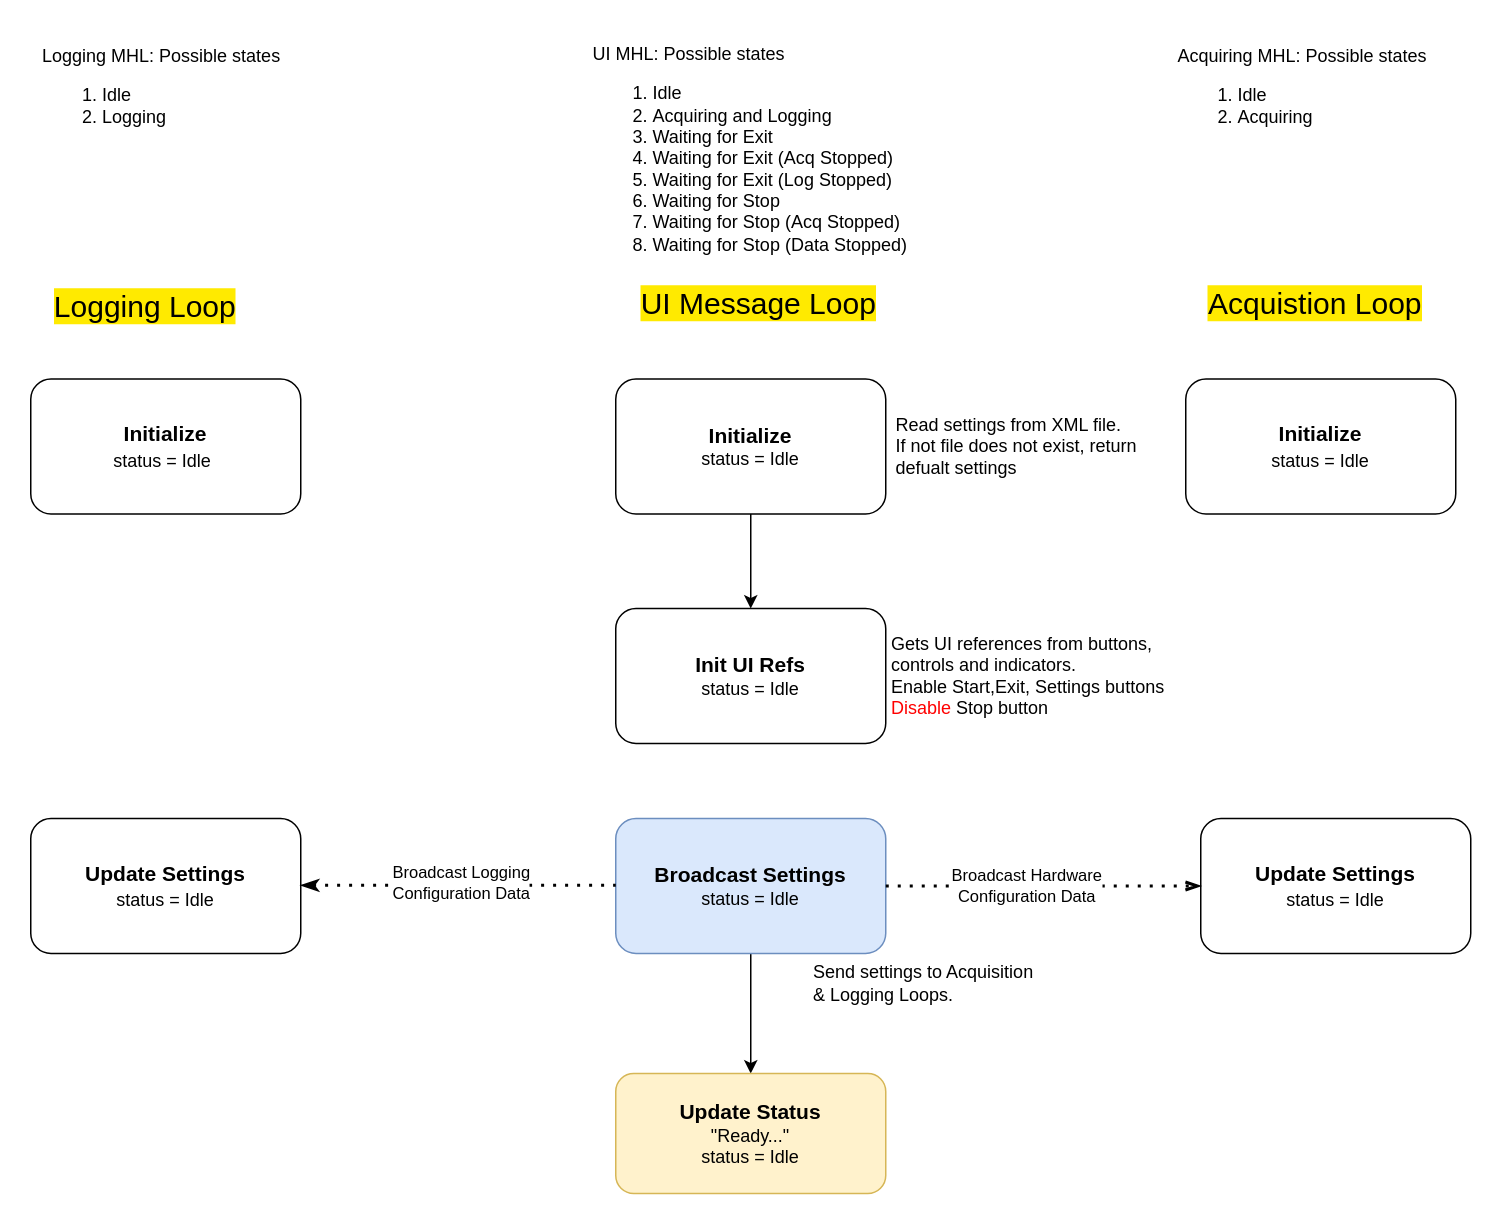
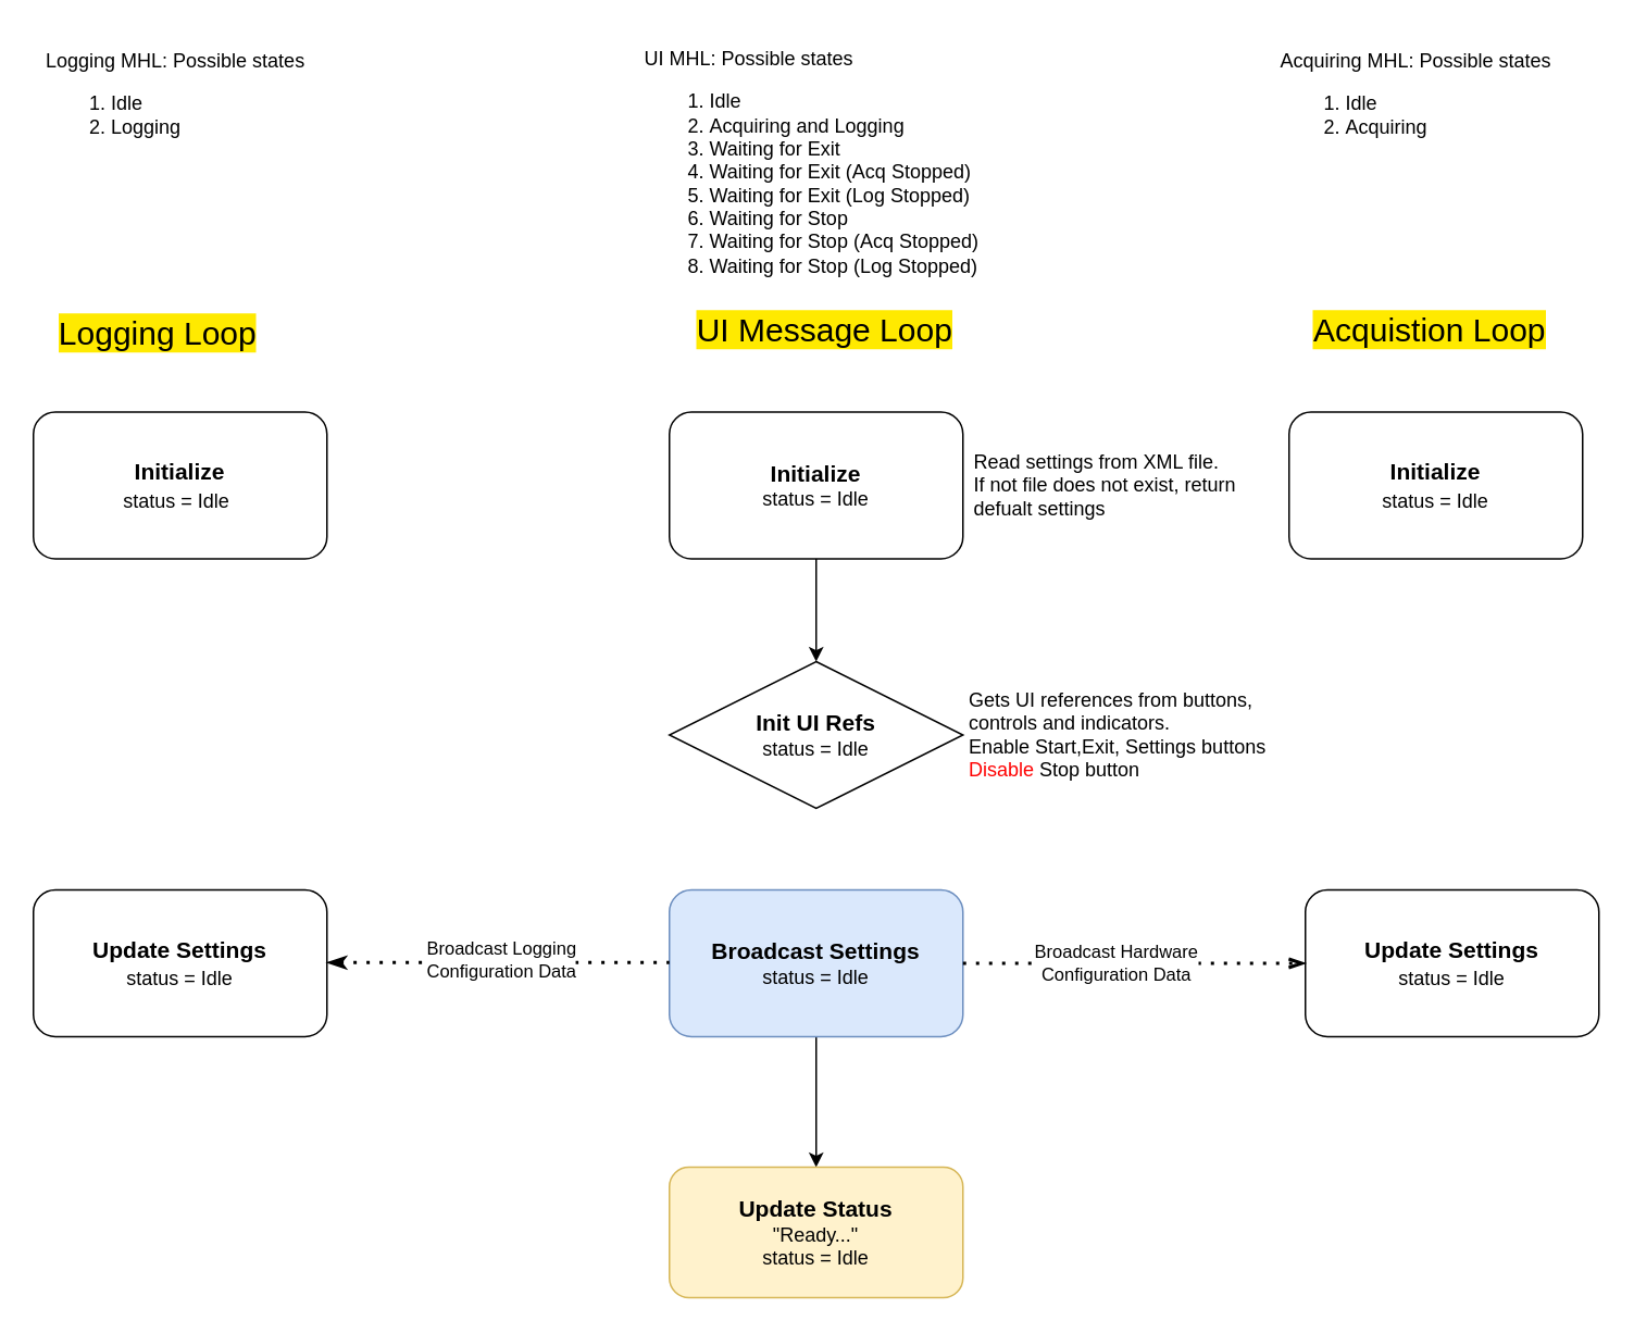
  <mxCell id="0" />
  <mxCell id="1" parent="0" />
  <mxCell id="2" style="edgeStyle=orthogonalEdgeStyle;rounded=0;orthogonalLoop=1;jettySize=auto;html=1;exitX=0.5;exitY=1;exitDx=0;exitDy=0;entryX=0.5;entryY=0;entryDx=0;entryDy=0;" parent="1" source="3" target="5" edge="1"><mxGeometry relative="1" as="geometry" /></mxCell>
  <mxCell id="3" value="&lt;div style=&quot;&quot;&gt;&lt;span style=&quot;background-color: initial;&quot;&gt;&lt;b&gt;&lt;font style=&quot;font-size: 14px;&quot;&gt;Initialize&lt;/font&gt;&lt;/b&gt;&lt;/span&gt;&lt;/div&gt;&lt;div style=&quot;&quot;&gt;&lt;span style=&quot;background-color: initial;&quot;&gt;status = Idle&lt;/span&gt;&lt;/div&gt;" style="rounded=1;whiteSpace=wrap;html=1;fontSize=12;glass=0;strokeWidth=1;shadow=0;align=center;" parent="1" vertex="1"><mxGeometry x="410" y="252" width="180" height="90" as="geometry" /></mxCell>
  <mxCell id="4" value="UI Message Loop" style="text;html=1;align=center;verticalAlign=middle;resizable=0;points=[];autosize=1;strokeColor=none;fillColor=none;fontStyle=0;labelBackgroundColor=#ffea00;fontSize=20;" parent="1" vertex="1"><mxGeometry x="415" y="181" width="180" height="40" as="geometry" /></mxCell>
- <mxCell id="5" value="&lt;b&gt;&lt;font style=&quot;font-size: 14px;&quot;&gt;Init UI Refs&lt;/font&gt;&lt;/b&gt;&lt;br&gt;status = Idle" style="rounded=1;whiteSpace=wrap;html=1;" parent="1" vertex="1"><mxGeometry x="410" y="405" width="180" height="90" as="geometry" /></mxCell>
+ <mxCell id="5" value="&lt;b&gt;&lt;font style=&quot;font-size: 14px;&quot;&gt;Init UI Refs&lt;/font&gt;&lt;/b&gt;&lt;br&gt;status = Idle" style="rhombus;whiteSpace=wrap;html=1;" parent="1" vertex="1"><mxGeometry x="410" y="405" width="180" height="90" as="geometry" /></mxCell>
  <mxCell id="6" style="rounded=0;orthogonalLoop=1;jettySize=auto;html=1;exitX=0.5;exitY=1;exitDx=0;exitDy=0;entryX=0.5;entryY=0;entryDx=0;entryDy=0;" parent="1" source="7" target="21" edge="1"><mxGeometry relative="1" as="geometry" /></mxCell>
  <mxCell id="7" value="&lt;b&gt;&lt;font style=&quot;font-size: 14px;&quot;&gt;Broadcast Settings&lt;/font&gt;&lt;/b&gt;&lt;br&gt;status = Idle" style="rounded=1;whiteSpace=wrap;html=1;fillColor=#dae8fc;strokeColor=#6c8ebf;" parent="1" vertex="1"><mxGeometry x="410" y="545" width="180" height="90" as="geometry" /></mxCell>
  <mxCell id="8" value="Read settings from XML file.&lt;br&gt;If not file does not exist, return&lt;br&gt;defualt settings" style="text;html=1;align=left;verticalAlign=middle;resizable=0;points=[];autosize=1;strokeColor=none;fillColor=none;" parent="1" vertex="1"><mxGeometry x="595" y="267" width="180" height="60" as="geometry" /></mxCell>
  <mxCell id="9" value="Gets UI references from buttons,&lt;br&gt;controls and indicators.&lt;br&gt;Enable Start,Exit, Settings buttons&lt;br&gt;&lt;font color=&quot;#ff0000&quot;&gt;Disable&lt;/font&gt; Stop button" style="text;html=1;align=left;verticalAlign=middle;resizable=0;points=[];autosize=1;strokeColor=none;fillColor=none;" parent="1" vertex="1"><mxGeometry x="592" y="412.5" width="205" height="75" as="geometry" /></mxCell>
- <mxCell id="10" value="Send settings to Acquisition &lt;br&gt;&amp;amp; Logging Loops.&lt;br&gt;" style="text;html=1;align=left;verticalAlign=middle;resizable=0;points=[];autosize=1;strokeColor=none;fillColor=none;" parent="1" vertex="1"><mxGeometry x="540" y="635" width="170" height="40" as="geometry" /></mxCell>
  <mxCell id="11" value="&lt;div style=&quot;&quot;&gt;&lt;span style=&quot;background-color: initial;&quot;&gt;&lt;b&gt;&lt;font style=&quot;font-size: 14px;&quot;&gt;Initialize&lt;/font&gt;&lt;/b&gt;&lt;/span&gt;&lt;/div&gt;&lt;div style=&quot;&quot;&gt;status = Idle&lt;span style=&quot;background-color: initial;&quot;&gt;&lt;b&gt;&lt;font style=&quot;font-size: 14px;&quot;&gt;&lt;br&gt;&lt;/font&gt;&lt;/b&gt;&lt;/span&gt;&lt;/div&gt;" style="rounded=1;whiteSpace=wrap;html=1;fontSize=12;glass=0;strokeWidth=1;shadow=0;align=center;" parent="1" vertex="1"><mxGeometry x="790" y="252" width="180" height="90" as="geometry" /></mxCell>
  <mxCell id="12" value="Acquistion Loop" style="text;html=1;align=center;verticalAlign=middle;resizable=0;points=[];autosize=1;strokeColor=none;fillColor=none;fontStyle=0;labelBackgroundColor=#ffea00;fontSize=20;" parent="1" vertex="1"><mxGeometry x="793" y="181" width="165" height="40" as="geometry" /></mxCell>
  <mxCell id="13" value="Logging Loop" style="text;html=1;align=center;verticalAlign=middle;resizable=0;points=[];autosize=1;strokeColor=none;fillColor=none;fontStyle=0;labelBackgroundColor=#ffea00;fontSize=20;" parent="1" vertex="1"><mxGeometry x="26" y="183" width="140" height="40" as="geometry" /></mxCell>
  <mxCell id="14" value="&lt;div style=&quot;&quot;&gt;&lt;span style=&quot;background-color: initial;&quot;&gt;&lt;b&gt;&lt;font style=&quot;font-size: 14px;&quot;&gt;Initialize&lt;/font&gt;&lt;/b&gt;&lt;/span&gt;&lt;/div&gt;&lt;div style=&quot;&quot;&gt;&lt;font style=&quot;font-size: 12px;&quot;&gt;status&amp;nbsp;&lt;/font&gt;&lt;font style=&quot;background-color: initial;&quot;&gt;= Idle&lt;/font&gt;&lt;font style=&quot;background-color: initial; font-size: 14px;&quot;&gt;&amp;nbsp;&lt;/font&gt;&lt;/div&gt;" style="rounded=1;whiteSpace=wrap;html=1;fontSize=12;glass=0;strokeWidth=1;shadow=0;align=center;" parent="1" vertex="1"><mxGeometry x="20" y="252" width="180" height="90" as="geometry" /></mxCell>
  <mxCell id="15" value="&lt;div style=&quot;&quot;&gt;&lt;span style=&quot;background-color: initial;&quot;&gt;&lt;b&gt;&lt;font style=&quot;font-size: 14px;&quot;&gt;Update Settings&lt;/font&gt;&lt;/b&gt;&lt;/span&gt;&lt;/div&gt;&lt;div style=&quot;&quot;&gt;status = Idle&lt;span style=&quot;background-color: initial;&quot;&gt;&lt;b&gt;&lt;font style=&quot;font-size: 14px;&quot;&gt;&lt;br&gt;&lt;/font&gt;&lt;/b&gt;&lt;/span&gt;&lt;/div&gt;" style="rounded=1;whiteSpace=wrap;html=1;fontSize=12;glass=0;strokeWidth=1;shadow=0;align=center;" parent="1" vertex="1"><mxGeometry x="800" y="545" width="180" height="90" as="geometry" /></mxCell>
  <mxCell id="16" value="" style="endArrow=openThin;dashed=1;html=1;dashPattern=1 3;strokeWidth=2;rounded=0;exitX=1;exitY=0.5;exitDx=0;exitDy=0;entryX=0;entryY=0.5;entryDx=0;entryDy=0;startArrow=none;startFill=0;endFill=0;" parent="1" source="7" target="15" edge="1"><mxGeometry width="50" height="50" relative="1" as="geometry"><mxPoint x="740" y="685" as="sourcePoint" /><mxPoint x="790" y="635" as="targetPoint" /></mxGeometry></mxCell>
  <mxCell id="17" value="Broadcast Hardware&lt;br&gt;Configuration Data" style="edgeLabel;html=1;align=center;verticalAlign=middle;resizable=0;points=[];" parent="16" vertex="1" connectable="0"><mxGeometry x="-0.178" relative="1" as="geometry"><mxPoint x="7" y="-1" as="offset" /></mxGeometry></mxCell>
  <mxCell id="18" value="&lt;div style=&quot;&quot;&gt;&lt;span style=&quot;background-color: initial;&quot;&gt;&lt;b&gt;&lt;font style=&quot;font-size: 14px;&quot;&gt;Update Settings&lt;/font&gt;&lt;/b&gt;&lt;/span&gt;&lt;/div&gt;&lt;div style=&quot;&quot;&gt;status = Idle&lt;span style=&quot;background-color: initial;&quot;&gt;&lt;b&gt;&lt;font style=&quot;font-size: 14px;&quot;&gt;&lt;br&gt;&lt;/font&gt;&lt;/b&gt;&lt;/span&gt;&lt;/div&gt;" style="rounded=1;whiteSpace=wrap;html=1;fontSize=12;glass=0;strokeWidth=1;shadow=0;align=center;" parent="1" vertex="1"><mxGeometry x="20" y="545" width="180" height="90" as="geometry" /></mxCell>
  <mxCell id="19" value="" style="endArrow=none;dashed=1;html=1;dashPattern=1 3;strokeWidth=2;rounded=0;exitX=1;exitY=0.5;exitDx=0;exitDy=0;entryX=0;entryY=0.5;entryDx=0;entryDy=0;startArrow=classicThin;startFill=1;endFill=0;" parent="1" edge="1"><mxGeometry width="50" height="50" relative="1" as="geometry"><mxPoint x="200" y="589.57" as="sourcePoint" /><mxPoint x="410" y="589.57" as="targetPoint" /></mxGeometry></mxCell>
  <mxCell id="20" value="Broadcast Logging&lt;br&gt;Configuration Data" style="edgeLabel;html=1;align=center;verticalAlign=middle;resizable=0;points=[];" parent="19" vertex="1" connectable="0"><mxGeometry x="0.042" y="2" relative="1" as="geometry"><mxPoint x="-3" as="offset" /></mxGeometry></mxCell>
  <mxCell id="21" value="&lt;b&gt;&lt;font style=&quot;font-size: 14px;&quot;&gt;Update Status&lt;/font&gt;&lt;/b&gt;&lt;br&gt;&quot;Ready...&quot;&lt;br&gt;status = Idle" style="rounded=1;whiteSpace=wrap;html=1;fillColor=#fff2cc;strokeColor=#d6b656;" parent="1" vertex="1"><mxGeometry x="410" y="715" width="180" height="80" as="geometry" /></mxCell>
- <mxCell id="22" value="UI MHL:&amp;nbsp;Possible states&lt;br&gt;&lt;ol&gt;&lt;li&gt;&lt;span style=&quot;background-color: initial;&quot;&gt;Idle&lt;/span&gt;&lt;/li&gt;&lt;li&gt;&lt;span style=&quot;background-color: initial;&quot;&gt;Acquiring and Logging&lt;/span&gt;&lt;/li&gt;&lt;li&gt;&lt;span style=&quot;background-color: initial;&quot;&gt;Waiting for Exit&lt;/span&gt;&lt;/li&gt;&lt;li&gt;&lt;span style=&quot;background-color: initial;&quot;&gt;Waiting for Exit (Acq Stopped)&lt;/span&gt;&lt;/li&gt;&lt;li&gt;&lt;span style=&quot;background-color: initial;&quot;&gt;Waiting for Exit (Log Stopped)&lt;/span&gt;&lt;/li&gt;&lt;li&gt;&lt;span style=&quot;background-color: initial;&quot;&gt;Waiting for Stop&lt;/span&gt;&lt;/li&gt;&lt;li&gt;&lt;span style=&quot;background-color: initial;&quot;&gt;Waiting for Stop (Acq Stopped)&lt;/span&gt;&lt;/li&gt;&lt;li&gt;&lt;span style=&quot;background-color: initial;&quot;&gt;Waiting for Stop (Data Stopped)&lt;/span&gt;&lt;/li&gt;&lt;/ol&gt;" style="text;html=1;align=left;verticalAlign=middle;resizable=0;points=[];autosize=1;strokeColor=none;fillColor=none;" parent="1" vertex="1"><mxGeometry x="392.5" y="20" width="225" height="170" as="geometry" /></mxCell>
+ <mxCell id="22" value="UI MHL:&amp;nbsp;Possible states&lt;br&gt;&lt;ol&gt;&lt;li&gt;&lt;span style=&quot;background-color: initial;&quot;&gt;Idle&lt;/span&gt;&lt;/li&gt;&lt;li&gt;&lt;span style=&quot;background-color: initial;&quot;&gt;Acquiring and Logging&lt;/span&gt;&lt;/li&gt;&lt;li&gt;&lt;span style=&quot;background-color: initial;&quot;&gt;Waiting for Exit&lt;/span&gt;&lt;/li&gt;&lt;li&gt;&lt;span style=&quot;background-color: initial;&quot;&gt;Waiting for Exit (Acq Stopped)&lt;/span&gt;&lt;/li&gt;&lt;li&gt;&lt;span style=&quot;background-color: initial;&quot;&gt;Waiting for Exit (Log Stopped)&lt;/span&gt;&lt;/li&gt;&lt;li&gt;&lt;span style=&quot;background-color: initial;&quot;&gt;Waiting for Stop&lt;/span&gt;&lt;/li&gt;&lt;li&gt;&lt;span style=&quot;background-color: initial;&quot;&gt;Waiting for Stop (Acq Stopped)&lt;/span&gt;&lt;/li&gt;&lt;li&gt;&lt;span style=&quot;background-color: initial;&quot;&gt;Waiting for Stop (Log Stopped)&lt;/span&gt;&lt;/li&gt;&lt;/ol&gt;" style="text;html=1;align=left;verticalAlign=middle;resizable=0;points=[];autosize=1;strokeColor=none;fillColor=none;" parent="1" vertex="1"><mxGeometry x="392.5" y="20" width="225" height="170" as="geometry" /></mxCell>
  <mxCell id="23" value="Logging MHL:&amp;nbsp;Possible states&lt;br&gt;&lt;ol&gt;&lt;li&gt;&lt;span style=&quot;background-color: initial;&quot;&gt;Idle&lt;/span&gt;&lt;/li&gt;&lt;li&gt;&lt;span style=&quot;background-color: initial;&quot;&gt;Logging&lt;/span&gt;&lt;/li&gt;&lt;/ol&gt;" style="text;html=1;align=left;verticalAlign=middle;resizable=0;points=[];autosize=1;strokeColor=none;fillColor=none;" parent="1" vertex="1"><mxGeometry x="26" y="20" width="180" height="85" as="geometry" /></mxCell>
  <mxCell id="24" value="Acquiring MHL:&amp;nbsp;Possible states&lt;br&gt;&lt;ol&gt;&lt;li&gt;&lt;span style=&quot;background-color: initial;&quot;&gt;Idle&lt;/span&gt;&lt;/li&gt;&lt;li&gt;&lt;span style=&quot;background-color: initial;&quot;&gt;Acquiring&lt;/span&gt;&lt;/li&gt;&lt;/ol&gt;" style="text;html=1;align=left;verticalAlign=middle;resizable=0;points=[];autosize=1;strokeColor=none;fillColor=none;" parent="1" vertex="1"><mxGeometry x="783" y="20" width="185" height="85" as="geometry" /></mxCell>
